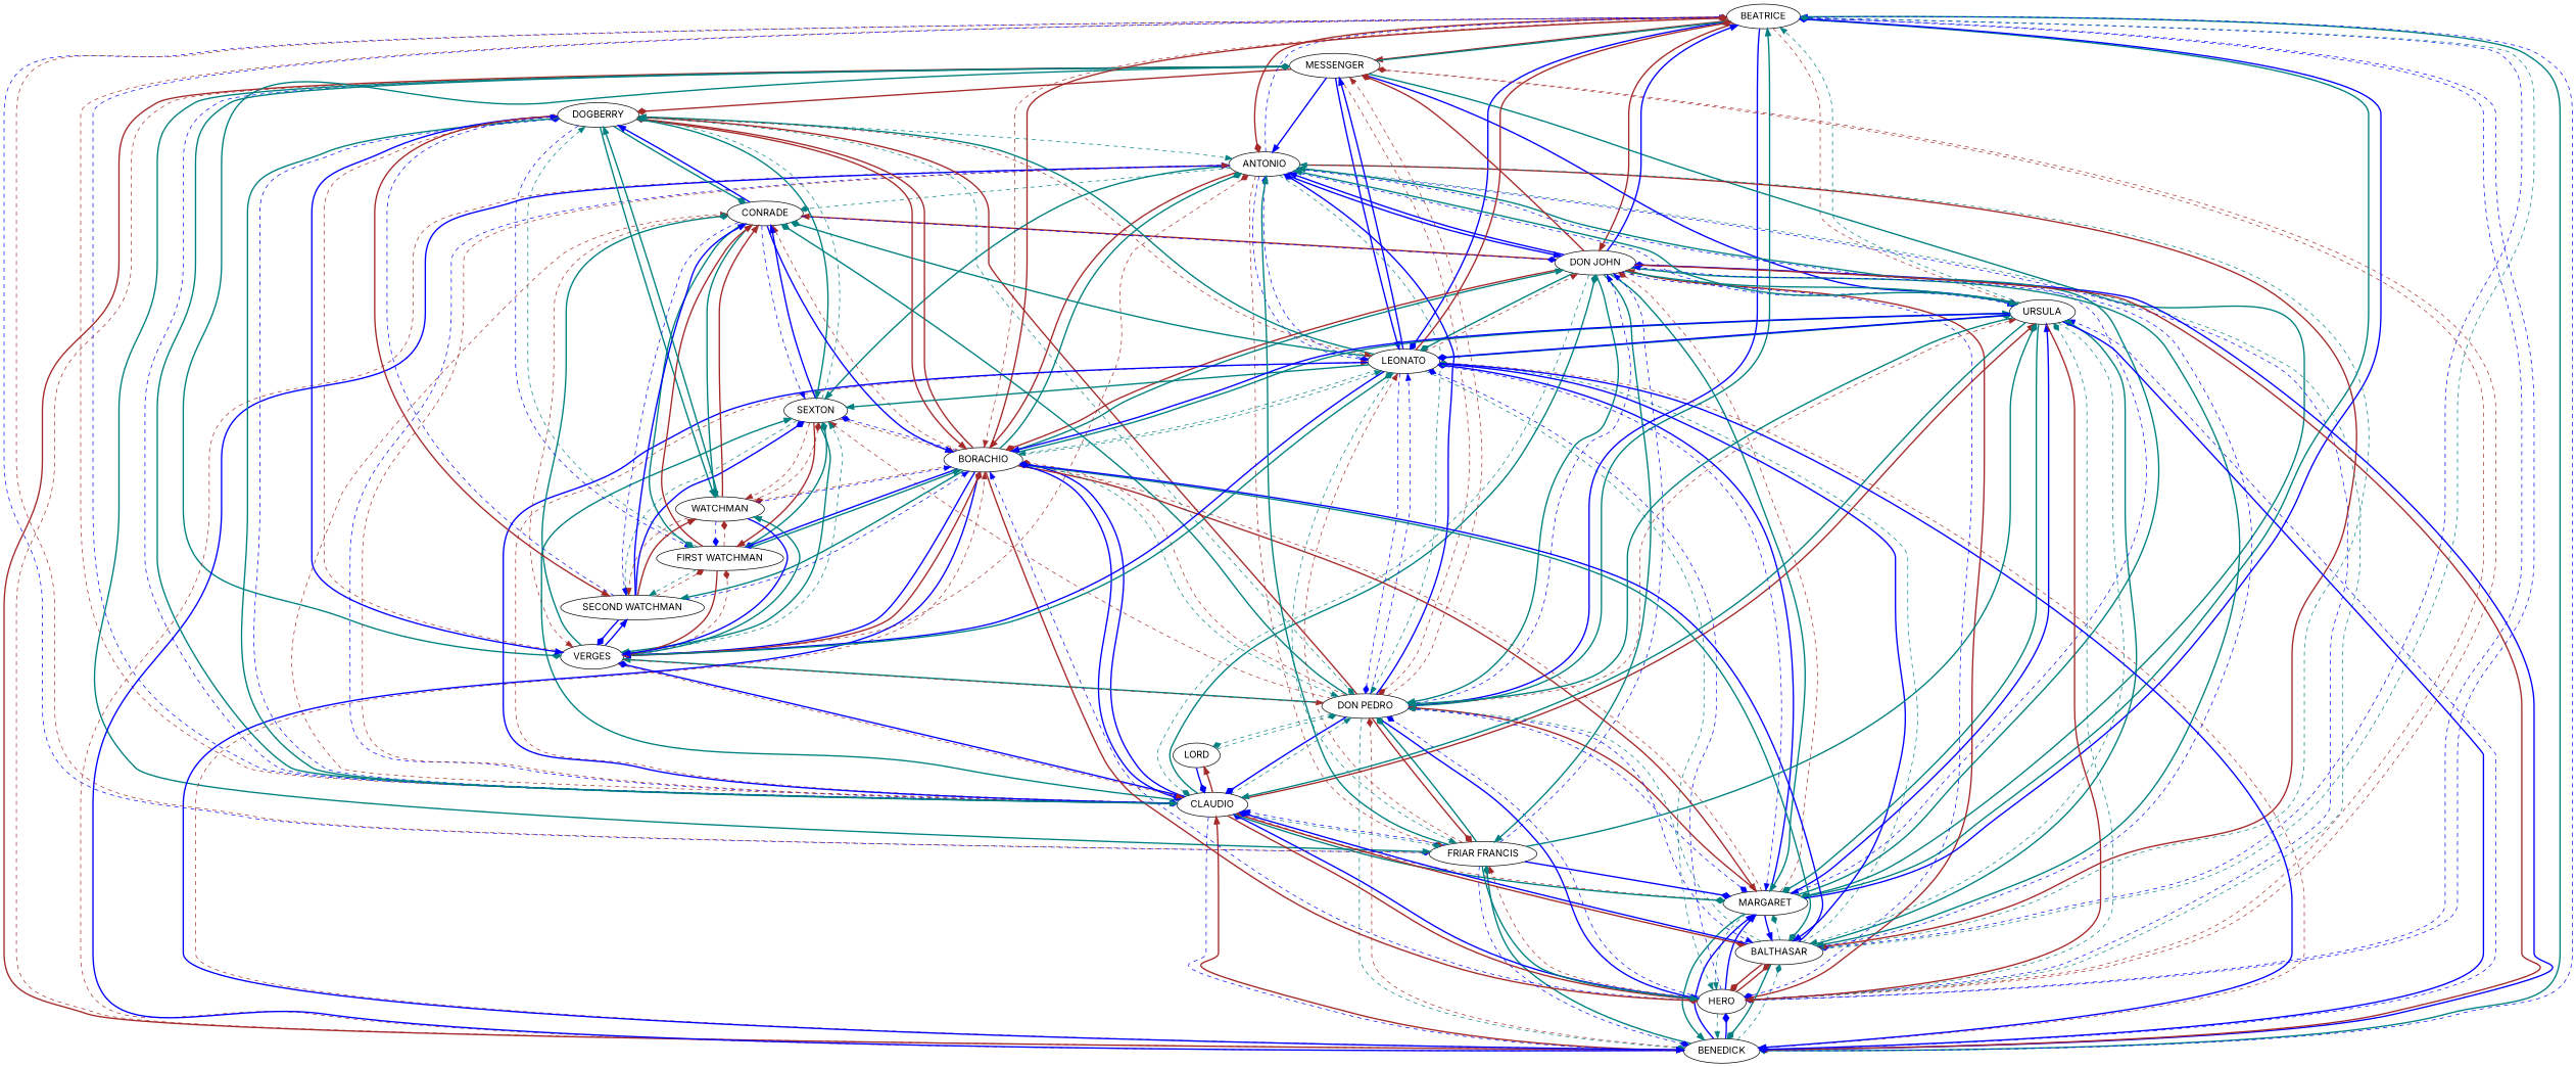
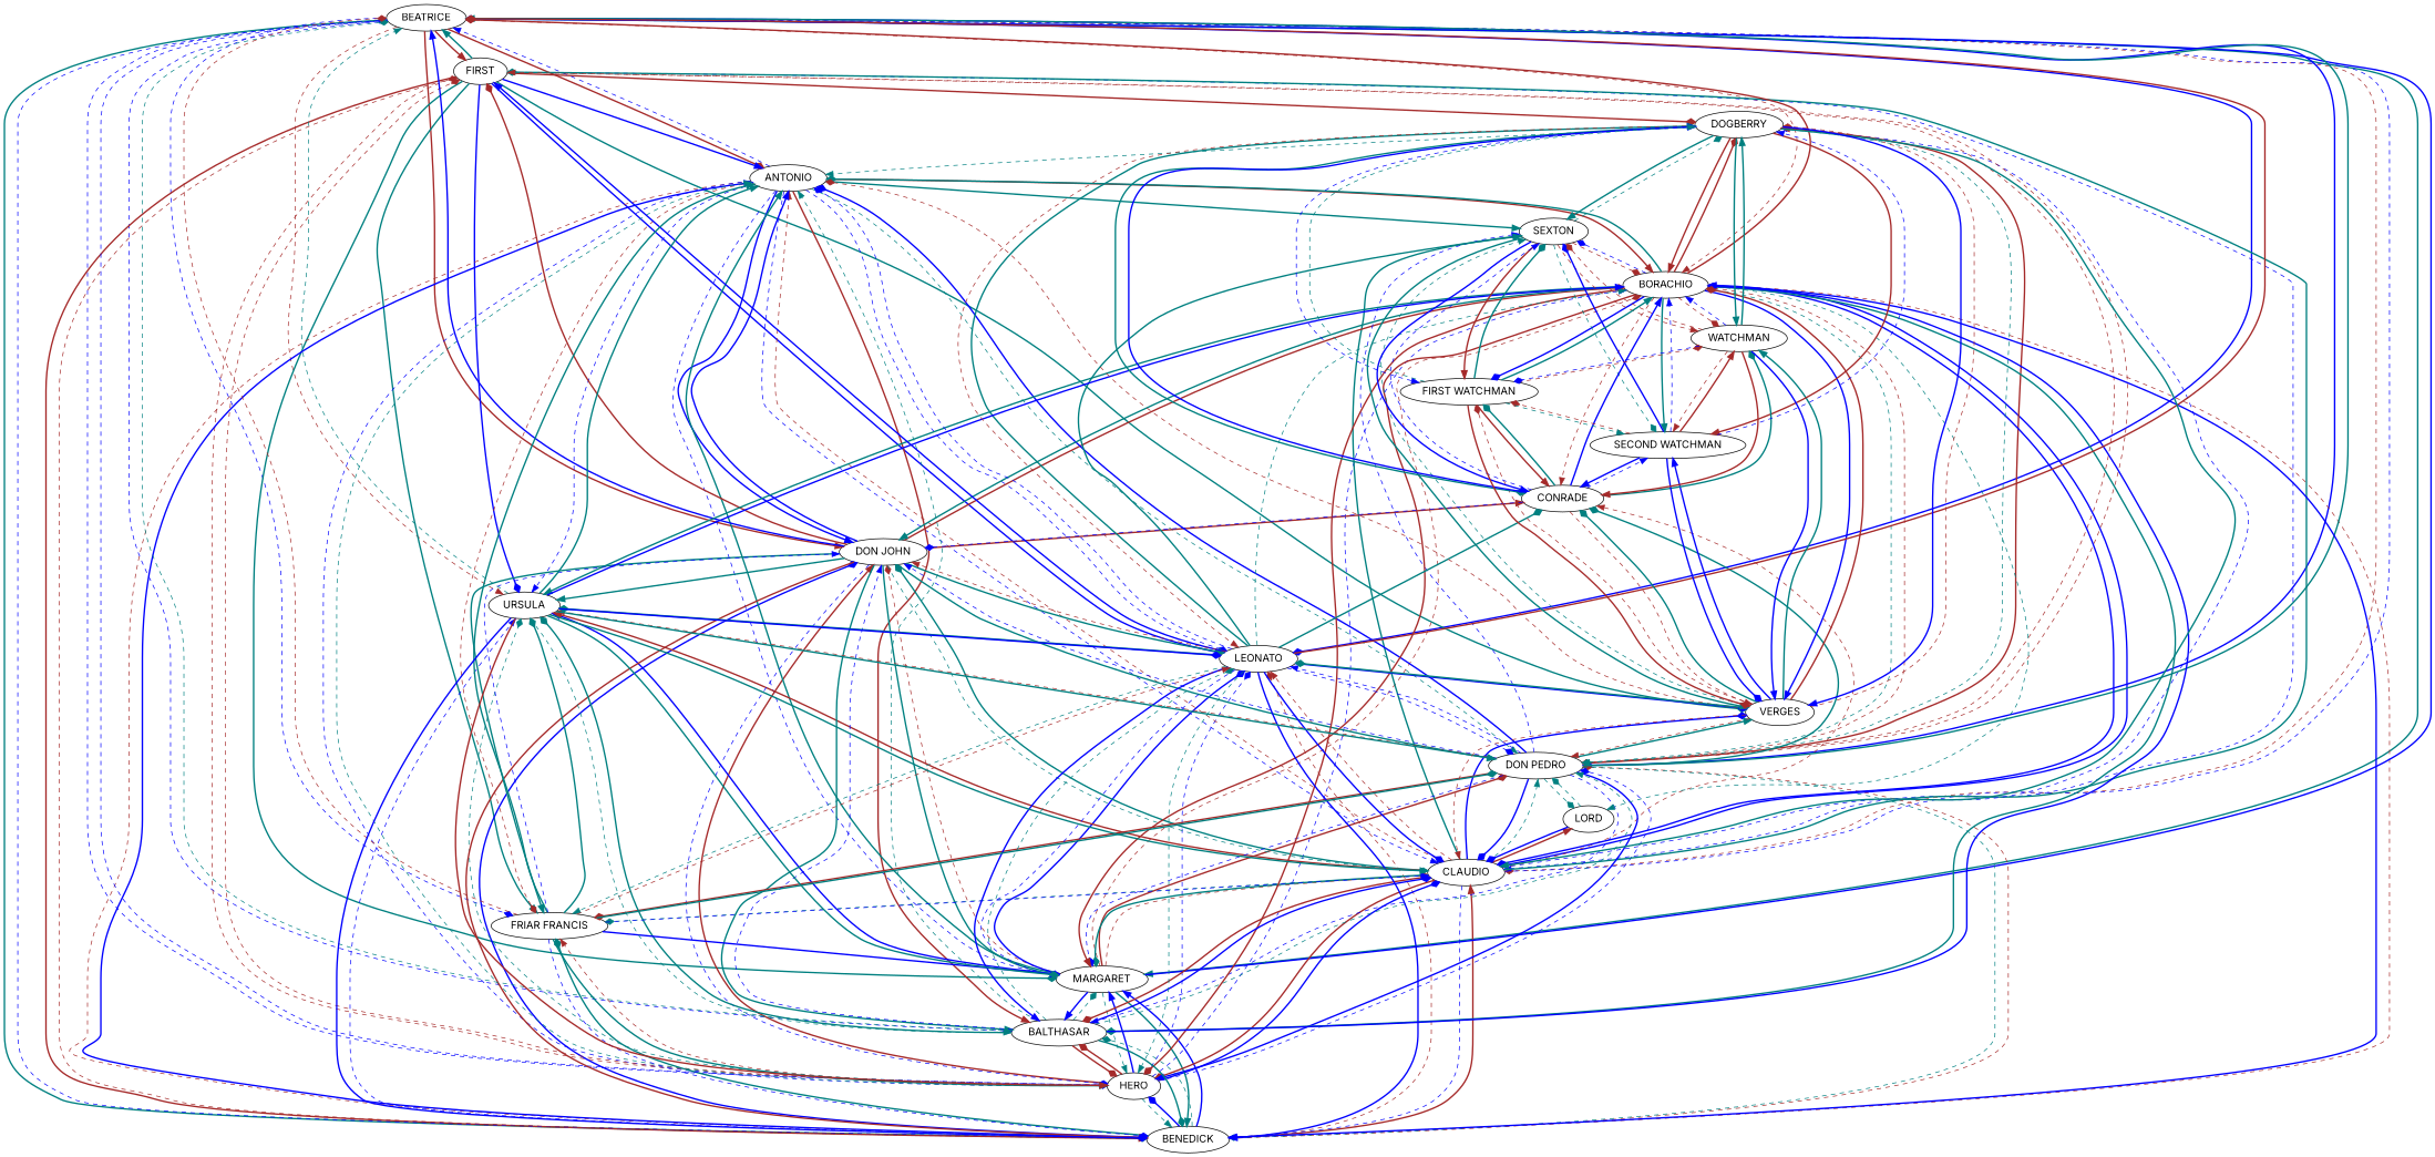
  strict digraph {
    fontname=Inter
    node [fontname=Inter]
    edge [arrowhead=normal color=blue fontname=Inter style=bold weight=2]
    BEATRICE
-   MESSENGER
+   MESSENGER [label=FIRST]
    ANTONIO
    BENEDICK
    HERO
    MARGARET
    CLAUDIO
    "DON JOHN"
    "DON PEDRO"
    BORACHIO
    BALTHASAR
    LEONATO
    "FRIAR FRANCIS"
    URSULA
    VERGES
    DOGBERRY
    SEXTON
    CONRADE
    LORD
    "SECOND WATCHMAN"
    "FIRST WATCHMAN"
    WATCHMAN
    BEATRICE -> MESSENGER [color=brown weight=50]
    BEATRICE -> ANTONIO [arrowhead=diamond color=brown weight=116]
    BEATRICE -> BENEDICK [arrowhead=diamond color=teal weight=123]
    BEATRICE -> HERO [arrowhead=diamond style=dashed weight=232]
    BEATRICE -> MARGARET [color=teal weight=79]
    BEATRICE -> CLAUDIO [arrowhead=diamond color=brown style=dashed weight=78]
    BEATRICE -> "DON JOHN" [color=brown weight=38]
    BEATRICE -> "DON PEDRO" [arrowhead=diamond weight=78]
    BEATRICE -> BORACHIO [color=brown style=dashed weight=22]
    BEATRICE -> BALTHASAR [arrowhead=diamond style=dashed weight=67]
    BEATRICE -> LEONATO [arrowhead=diamond weight=215]
    BEATRICE -> "FRIAR FRANCIS" [arrowhead=diamond style=dashed weight=59]
    BEATRICE -> URSULA [color=brown style=dashed weight=80]
    MESSENGER -> BEATRICE [color=teal weight=28]
    MESSENGER -> ANTONIO
    MESSENGER -> BENEDICK [color=brown]
    MESSENGER -> HERO [arrowhead=diamond color=brown style=dashed weight=28]
    MESSENGER -> MARGARET [arrowhead=diamond color=teal]
    MESSENGER -> CLAUDIO [style=dashed]
    MESSENGER -> "DON PEDRO" [arrowhead=diamond color=brown style=dashed]
    MESSENGER -> LEONATO [weight=30]
    MESSENGER -> "FRIAR FRANCIS" [color=teal]
    MESSENGER -> URSULA [arrowhead=diamond]
    MESSENGER -> VERGES [arrowhead=diamond color=teal]
    MESSENGER -> DOGBERRY [arrowhead=diamond color=brown]
    ANTONIO -> BEATRICE [style=dashed weight=10]
    ANTONIO -> BENEDICK [color=brown style=dashed weight=6]
    ANTONIO -> HERO [arrowhead=diamond style=dashed weight=10]
    ANTONIO -> MARGARET [style=dashed weight=6]
    ANTONIO -> CLAUDIO [style=dashed weight=29]
    ANTONIO -> "DON JOHN" [weight=3]
    ANTONIO -> "DON PEDRO" [color=teal style=dashed weight=29]
    ANTONIO -> BORACHIO [color=brown weight=4]
    ANTONIO -> BALTHASAR [color=brown weight=3]
    ANTONIO -> LEONATO [arrowhead=diamond style=dashed weight=55]
    ANTONIO -> "FRIAR FRANCIS" [arrowhead=diamond color=brown style=dashed weight=3]
    ANTONIO -> URSULA [style=dashed weight=6]
    ANTONIO -> SEXTON [color=teal weight=1]
-   ANTONIO -> CONRADE [arrowhead=diamond color=teal style=dashed weight=1]
    BENEDICK -> BEATRICE [style=dashed weight=292]
    BENEDICK -> MESSENGER [arrowhead=diamond color=brown style=dashed weight=91]
    BENEDICK -> ANTONIO [weight=147]
    BENEDICK -> HERO [arrowhead=diamond weight=260]
    BENEDICK -> MARGARET [weight=136]
    BENEDICK -> CLAUDIO [color=brown weight=248]
    BENEDICK -> "DON JOHN" [arrowhead=diamond weight=98]
    BENEDICK -> "DON PEDRO" [arrowhead=diamond color=brown style=dashed weight=248]
    BENEDICK -> BORACHIO [color=brown style=dashed weight=7]
    BENEDICK -> BALTHASAR [arrowhead=diamond color=teal style=dashed weight=173]
    BENEDICK -> LEONATO [arrowhead=diamond color=brown style=dashed weight=305]
    BENEDICK -> "FRIAR FRANCIS" [arrowhead=diamond color=teal weight=96]
    BENEDICK -> URSULA [style=dashed weight=127]
    HERO -> BEATRICE [arrowhead=diamond style=dashed weight=97]
    HERO -> MESSENGER [arrowhead=diamond color=brown style=dashed weight=1]
    HERO -> ANTONIO [color=teal style=dashed weight=17]
    HERO -> BENEDICK [color=teal style=dashed weight=32]
    HERO -> MARGARET [weight=45]
    HERO -> CLAUDIO [arrowhead=diamond weight=26]
    HERO -> "DON JOHN" [color=brown weight=16]
    HERO -> "DON PEDRO" [arrowhead=diamond style=dashed weight=26]
    HERO -> BORACHIO [style=dashed weight=6]
    HERO -> BALTHASAR [arrowhead=diamond color=brown weight=8]
    HERO -> LEONATO [arrowhead=diamond style=dashed weight=36]
    HERO -> "FRIAR FRANCIS" [color=brown style=dashed weight=26]
    HERO -> URSULA [arrowhead=diamond color=teal style=dashed weight=111]
    MARGARET -> BEATRICE [arrowhead=diamond weight=31]
    MARGARET -> ANTONIO [color=teal weight=6]
    MARGARET -> BENEDICK [color=teal weight=13]
    MARGARET -> HERO [color=teal style=dashed weight=55]
    MARGARET -> CLAUDIO [arrowhead=diamond color=brown style=dashed weight=6]
    MARGARET -> "DON JOHN" [arrowhead=diamond color=brown style=dashed weight=6]
    MARGARET -> "DON PEDRO" [arrowhead=diamond color=brown weight=6]
    MARGARET -> BORACHIO [arrowhead=diamond color=brown style=dashed weight=6]
    MARGARET -> BALTHASAR [weight=6]
    MARGARET -> LEONATO [arrowhead=diamond weight=6]
    MARGARET -> URSULA [weight=55]
    CLAUDIO -> BEATRICE [arrowhead=diamond style=dashed weight=140]
    CLAUDIO -> MESSENGER [arrowhead=diamond color=teal weight=36]
    CLAUDIO -> ANTONIO [color=brown style=dashed weight=103]
    CLAUDIO -> BENEDICK [style=dashed weight=195]
    CLAUDIO -> HERO [arrowhead=diamond color=brown weight=143]
    CLAUDIO -> MARGARET [arrowhead=diamond color=teal weight=49]
    CLAUDIO -> "DON JOHN" [arrowhead=diamond color=teal weight=104]
    CLAUDIO -> "DON PEDRO" [color=teal style=dashed weight=287]
    CLAUDIO -> BORACHIO [weight=18]
    CLAUDIO -> BALTHASAR [arrowhead=diamond color=brown weight=64]
    CLAUDIO -> LEONATO [color=brown style=dashed weight=249]
    CLAUDIO -> "FRIAR FRANCIS" [arrowhead=diamond color=teal style=dashed weight=79]
    CLAUDIO -> URSULA [color=brown weight=49]
    CLAUDIO -> VERGES [arrowhead=diamond weight=15]
    CLAUDIO -> DOGBERRY [arrowhead=diamond style=dashed weight=15]
    CLAUDIO -> SEXTON [color=teal weight=10]
    CLAUDIO -> CONRADE [color=brown style=dashed weight=16]
    CLAUDIO -> LORD [color=brown weight=27]
    "DON JOHN" -> BEATRICE [weight=20]
    "DON JOHN" -> MESSENGER [arrowhead=diamond color=brown]
    "DON JOHN" -> ANTONIO [weight=10]
    "DON JOHN" -> BENEDICK [color=brown weight=20]
    "DON JOHN" -> HERO [arrowhead=diamond style=dashed weight=20]
    "DON JOHN" -> MARGARET [color=teal weight=10]
    "DON JOHN" -> CLAUDIO [arrowhead=diamond color=teal style=dashed weight=53]
    "DON JOHN" -> "DON PEDRO" [color=teal weight=53]
    "DON JOHN" -> BORACHIO [arrowhead=diamond color=brown weight=40]
    "DON JOHN" -> BALTHASAR [color=teal weight=12]
    "DON JOHN" -> LEONATO [arrowhead=diamond color=teal weight=20]
    "DON JOHN" -> "FRIAR FRANCIS" [color=teal weight=8]
    "DON JOHN" -> URSULA [color=teal weight=10]
    "DON JOHN" -> CONRADE [color=brown weight=39]
    "DON PEDRO" -> BEATRICE [color=teal weight=112]
    "DON PEDRO" -> MESSENGER [color=brown style=dashed weight=61]
    "DON PEDRO" -> ANTONIO [arrowhead=diamond weight=128]
    "DON PEDRO" -> BENEDICK [arrowhead=diamond color=teal style=dashed weight=194]
    "DON PEDRO" -> HERO [weight=137]
    "DON PEDRO" -> MARGARET [arrowhead=diamond style=dashed weight=64]
    "DON PEDRO" -> CLAUDIO [arrowhead=diamond weight=313]
    "DON PEDRO" -> "DON JOHN" [style=dashed weight=88]
    "DON PEDRO" -> BORACHIO [arrowhead=diamond color=brown style=dashed weight=24]
    "DON PEDRO" -> BALTHASAR [style=dashed weight=134]
    "DON PEDRO" -> LEONATO [style=dashed weight=295]
    "DON PEDRO" -> "FRIAR FRANCIS" [arrowhead=diamond color=brown weight=18]
    "DON PEDRO" -> URSULA [color=brown style=dashed weight=64]
    "DON PEDRO" -> VERGES [color=teal weight=18]
    "DON PEDRO" -> DOGBERRY [color=brown weight=18]
-   "DON PEDRO" -> SEXTON [color=brown style=dashed weight=5]
+   "DON PEDRO" -> SEXTON [style=dashed weight=5]
    "DON PEDRO" -> CONRADE [arrowhead=diamond color=teal weight=19]
    "DON PEDRO" -> LORD [arrowhead=diamond color=teal style=dashed weight=7]
    BORACHIO -> BEATRICE [arrowhead=diamond color=brown]
    BORACHIO -> ANTONIO [arrowhead=diamond color=teal weight=23]
    BORACHIO -> BENEDICK
    BORACHIO -> HERO [arrowhead=diamond color=brown]
    BORACHIO -> MARGARET [color=brown]
    BORACHIO -> CLAUDIO [arrowhead=diamond weight=23]
    BORACHIO -> "DON JOHN" [color=teal weight=50]
    BORACHIO -> "DON PEDRO" [color=teal style=dashed weight=23]
    BORACHIO -> BALTHASAR [arrowhead=diamond color=teal]
-   BORACHIO -> LEONATO [color=teal style=dashed weight=23]
+   BORACHIO -> LORD [color=teal style=dashed weight=23]
    BORACHIO -> URSULA [color=teal]
    BORACHIO -> VERGES [weight=25]
    BORACHIO -> DOGBERRY [arrowhead=diamond color=brown weight=25]
    BORACHIO -> SEXTON [arrowhead=diamond style=dashed weight=10]
    BORACHIO -> CONRADE [color=brown style=dashed weight=86]
    BORACHIO -> "SECOND WATCHMAN" [color=teal weight=52]
    BORACHIO -> "FIRST WATCHMAN" [arrowhead=diamond weight=52]
    BORACHIO -> WATCHMAN [arrowhead=diamond color=brown style=dashed weight=52]
    BALTHASAR -> BEATRICE [arrowhead=diamond color=teal style=dashed weight=5]
    BALTHASAR -> ANTONIO [color=teal style=dashed weight=5]
    BALTHASAR -> BENEDICK [arrowhead=diamond color=teal weight=28]
    BALTHASAR -> HERO [arrowhead=diamond color=brown weight=5]
    BALTHASAR -> MARGARET [arrowhead=diamond color=teal style=dashed weight=5]
    BALTHASAR -> CLAUDIO [arrowhead=diamond weight=28]
    BALTHASAR -> "DON JOHN" [style=dashed weight=5]
    BALTHASAR -> "DON PEDRO" [color=teal style=dashed weight=28]
    BALTHASAR -> BORACHIO [arrowhead=diamond weight=5]
    BALTHASAR -> LEONATO [arrowhead=diamond color=teal style=dashed weight=28]
    BALTHASAR -> URSULA [arrowhead=diamond color=teal weight=5]
    LEONATO -> BEATRICE [arrowhead=diamond color=brown weight=141]
    LEONATO -> MESSENGER [weight=31]
    LEONATO -> ANTONIO [arrowhead=diamond style=dashed weight=175]
    LEONATO -> BENEDICK [weight=146]
    LEONATO -> HERO [color=teal style=dashed weight=154]
    LEONATO -> MARGARET [style=dashed weight=42]
    LEONATO -> CLAUDIO [arrowhead=diamond weight=163]
    LEONATO -> "DON JOHN" [color=brown style=dashed weight=25]
    LEONATO -> "DON PEDRO" [arrowhead=diamond style=dashed weight=163]
    LEONATO -> BORACHIO [color=teal style=dashed weight=37]
    LEONATO -> BALTHASAR [weight=27]
    LEONATO -> "FRIAR FRANCIS" [color=teal style=dashed weight=93]
    LEONATO -> URSULA [arrowhead=diamond color=teal weight=42]
    LEONATO -> VERGES [arrowhead=diamond weight=45]
    LEONATO -> DOGBERRY [color=teal weight=45]
    LEONATO -> SEXTON [color=teal weight=37]
    LEONATO -> CONRADE [arrowhead=diamond color=teal weight=37]
    "FRIAR FRANCIS" -> BEATRICE [arrowhead=diamond color=brown style=dashed weight=83]
    "FRIAR FRANCIS" -> ANTONIO [color=teal weight=9]
    "FRIAR FRANCIS" -> BENEDICK [arrowhead=diamond style=dashed weight=83]
    "FRIAR FRANCIS" -> HERO [color=teal weight=83]
    "FRIAR FRANCIS" -> MARGARET [arrowhead=diamond weight=9]
    "FRIAR FRANCIS" -> CLAUDIO [style=dashed weight=11]
    "FRIAR FRANCIS" -> "DON JOHN" [style=dashed weight=6]
    "FRIAR FRANCIS" -> "DON PEDRO" [arrowhead=diamond color=teal weight=11]
    "FRIAR FRANCIS" -> LEONATO [color=brown style=dashed weight=83]
    "FRIAR FRANCIS" -> URSULA [arrowhead=diamond color=teal weight=9]
    URSULA -> BEATRICE [color=teal style=dashed weight=46]
    URSULA -> ANTONIO [color=teal weight=9]
    URSULA -> BENEDICK [arrowhead=diamond weight=14]
    URSULA -> HERO [color=brown weight=43]
    URSULA -> MARGARET [arrowhead=diamond color=teal weight=14]
    URSULA -> CLAUDIO [color=teal weight=9]
    URSULA -> "DON PEDRO" [color=teal weight=9]
    URSULA -> BORACHIO [weight=9]
    URSULA -> BALTHASAR [color=teal style=dashed weight=9]
    URSULA -> LEONATO [arrowhead=diamond weight=9]
    VERGES -> ANTONIO [arrowhead=diamond color=brown style=dashed]
    VERGES -> CLAUDIO [color=brown style=dashed]
    VERGES -> "DON PEDRO" [color=brown style=dashed]
    VERGES -> BORACHIO [arrowhead=diamond color=brown weight=6]
    VERGES -> LEONATO [arrowhead=diamond color=teal weight=9]
    VERGES -> DOGBERRY [arrowhead=diamond color=brown style=dashed weight=25]
    VERGES -> SEXTON [color=teal style=dashed weight=3]
    VERGES -> CONRADE [arrowhead=diamond color=teal weight=6]
    VERGES -> "SECOND WATCHMAN" [weight=15]
    VERGES -> "FIRST WATCHMAN" [arrowhead=diamond color=brown style=dashed weight=15]
    VERGES -> WATCHMAN [color=teal weight=15]
    DOGBERRY -> ANTONIO [color=teal style=dashed weight=30]
    DOGBERRY -> CLAUDIO [color=teal weight=30]
    DOGBERRY -> "DON PEDRO" [arrowhead=diamond color=teal style=dashed weight=30]
    DOGBERRY -> BORACHIO [color=brown weight=77]
    DOGBERRY -> LEONATO [color=brown style=dashed weight=59]
    DOGBERRY -> VERGES [weight=175]
    DOGBERRY -> SEXTON [color=teal weight=47]
    DOGBERRY -> CONRADE [arrowhead=diamond color=teal weight=77]
    DOGBERRY -> "SECOND WATCHMAN" [color=brown weight=109]
    DOGBERRY -> "FIRST WATCHMAN" [style=dashed weight=109]
    DOGBERRY -> WATCHMAN [color=teal weight=109]
    SEXTON -> BORACHIO [arrowhead=diamond color=brown style=dashed weight=15]
    SEXTON -> VERGES [color=teal weight=15]
    SEXTON -> DOGBERRY [arrowhead=diamond color=teal style=dashed weight=15]
    SEXTON -> CONRADE [weight=15]
    SEXTON -> "SECOND WATCHMAN" [arrowhead=diamond color=teal style=dashed weight=15]
    SEXTON -> "FIRST WATCHMAN" [color=brown weight=15]
    SEXTON -> WATCHMAN [color=brown style=dashed weight=15]
    CONRADE -> "DON JOHN" [arrowhead=diamond style=dashed weight=14]
    CONRADE -> BORACHIO [weight=21]
    CONRADE -> VERGES [color=brown style=dashed weight=4]
    CONRADE -> DOGBERRY [weight=4]
    CONRADE -> SEXTON [style=dashed]
    CONRADE -> "SECOND WATCHMAN" [style=dashed weight=20]
    CONRADE -> "FIRST WATCHMAN" [arrowhead=diamond color=teal weight=20]
    CONRADE -> WATCHMAN [arrowhead=diamond color=teal weight=20]
    LORD -> CLAUDIO [arrowhead=diamond weight=1]
    LORD -> "DON PEDRO" [arrowhead=diamond color=teal style=dashed weight=1]
    "SECOND WATCHMAN" -> BORACHIO [style=dashed weight=6]
    "SECOND WATCHMAN" -> VERGES [arrowhead=diamond weight=4]
    "SECOND WATCHMAN" -> DOGBERRY [style=dashed weight=4]
    "SECOND WATCHMAN" -> SEXTON [arrowhead=diamond]
    "SECOND WATCHMAN" -> CONRADE [weight=6]
    "SECOND WATCHMAN" -> "FIRST WATCHMAN" [arrowhead=diamond color=brown style=dashed weight=8]
    "SECOND WATCHMAN" -> WATCHMAN [color=brown weight=8]
    "FIRST WATCHMAN" -> BORACHIO [color=teal weight=8]
    "FIRST WATCHMAN" -> VERGES [arrowhead=diamond color=brown weight=6]
    "FIRST WATCHMAN" -> DOGBERRY [color=teal style=dashed weight=6]
    "FIRST WATCHMAN" -> SEXTON [arrowhead=diamond color=teal weight=4]
    "FIRST WATCHMAN" -> CONRADE [color=brown weight=8]
    "FIRST WATCHMAN" -> "SECOND WATCHMAN" [color=teal style=dashed weight=10]
    "FIRST WATCHMAN" -> WATCHMAN [arrowhead=diamond color=brown style=dashed weight=10]
    WATCHMAN -> BORACHIO [style=dashed weight=6]
    WATCHMAN -> VERGES [weight=10]
    WATCHMAN -> DOGBERRY [color=teal weight=10]
    WATCHMAN -> SEXTON [arrowhead=diamond color=brown style=dashed weight=1]
    WATCHMAN -> CONRADE [color=brown weight=6]
    WATCHMAN -> "SECOND WATCHMAN" [color=brown style=dashed weight=15]
    WATCHMAN -> "FIRST WATCHMAN" [arrowhead=diamond style=dashed weight=15]
  }
